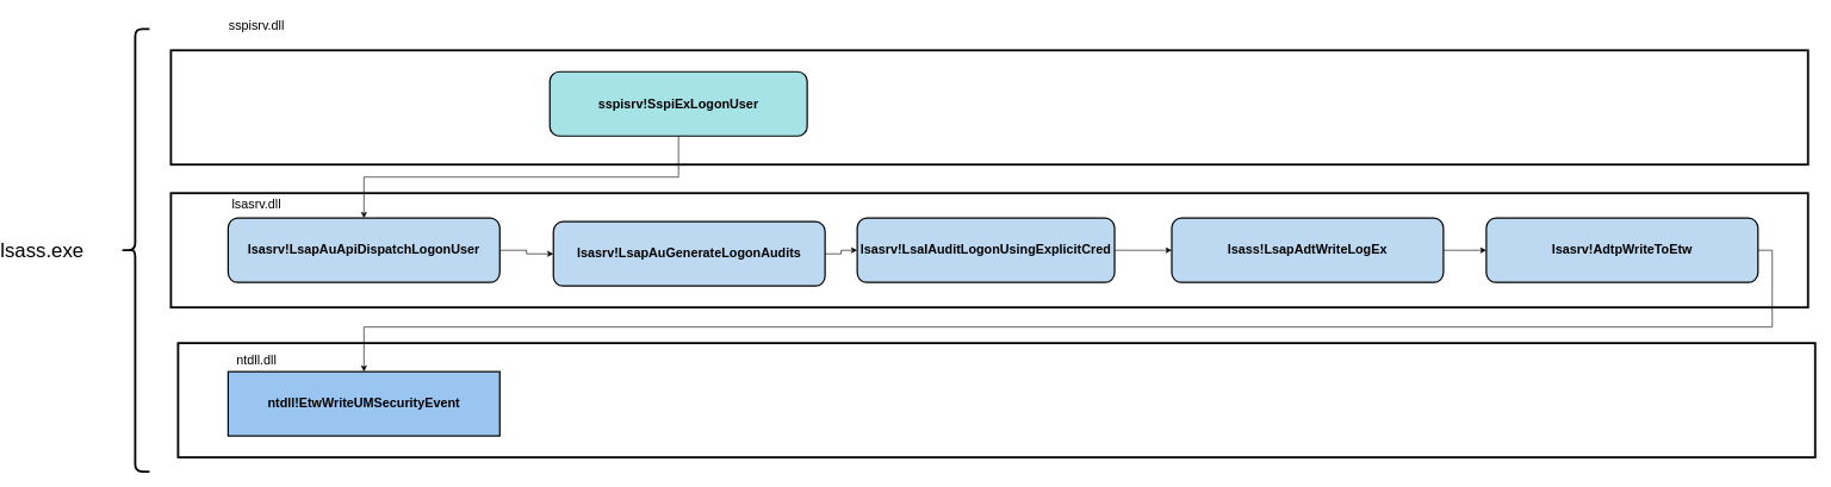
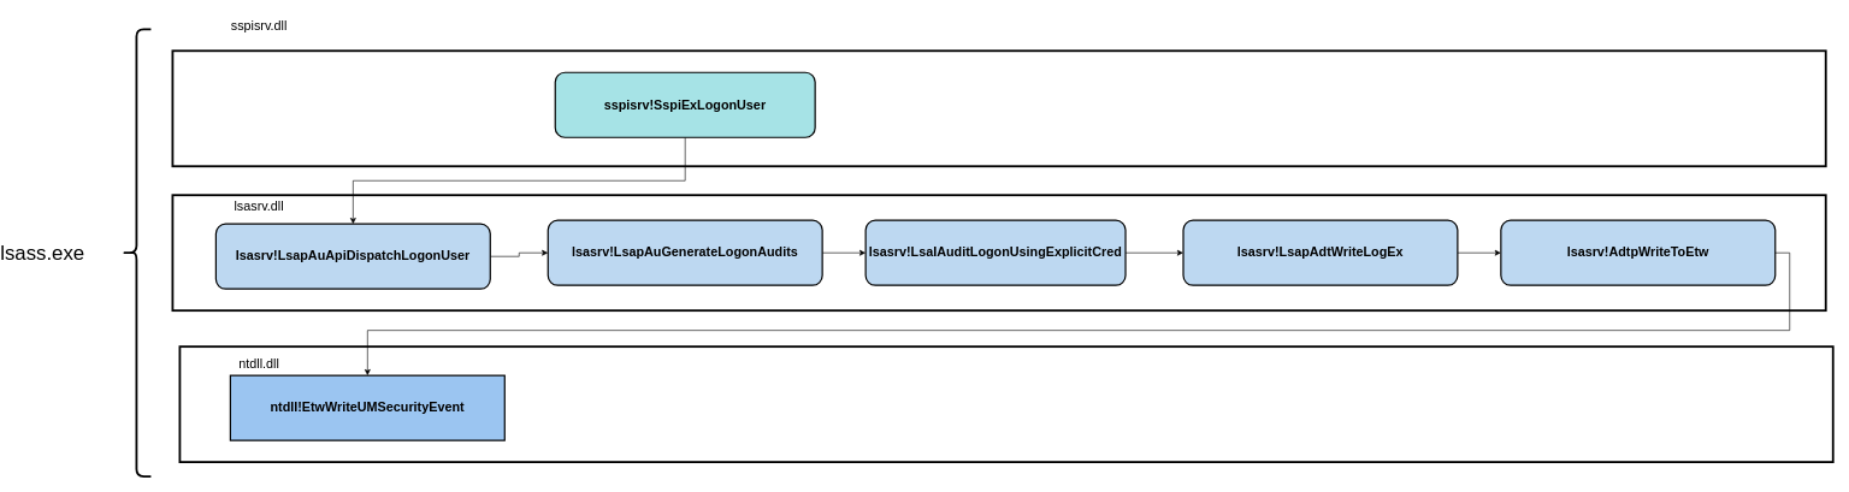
  <mxCell id="0" />
  <mxCell id="1" parent="0" />
  <mxCell id="2" value="" style="rounded=0;whiteSpace=wrap;html=1;fontSize=20;strokeWidth=3;" vertex="1" parent="1"><mxGeometry x="240" y="480" width="2290" height="160" as="geometry" /></mxCell>
  <mxCell id="3" value="" style="rounded=0;whiteSpace=wrap;html=1;fontSize=20;strokeWidth=3;" vertex="1" parent="1"><mxGeometry x="230" y="70" width="2290" height="160" as="geometry" /></mxCell>
  <mxCell id="4" value="&lt;font style=&quot;font-size: 18px;&quot;&gt;sspisrv.dll&lt;/font&gt;" style="text;html=1;strokeColor=none;fillColor=none;align=center;verticalAlign=middle;whiteSpace=wrap;rounded=0;" vertex="1" parent="1"><mxGeometry x="320" y="20" width="60" height="30" as="geometry" /></mxCell>
  <mxCell id="5" value="&lt;span style=&quot;font-size: 28px;&quot;&gt;lsass.exe&lt;/span&gt;" style="text;html=1;strokeColor=none;fillColor=none;align=center;verticalAlign=middle;whiteSpace=wrap;rounded=0;" vertex="1" parent="1"><mxGeometry x="20" y="335" width="60" height="30" as="geometry" /></mxCell>
  <mxCell id="6" value="" style="shape=curlyBracket;whiteSpace=wrap;html=1;rounded=1;fontSize=20;strokeWidth=3;" vertex="1" parent="1"><mxGeometry x="160" y="40" width="40" height="620" as="geometry" /></mxCell>
  <mxCell id="7" value="" style="rounded=0;whiteSpace=wrap;html=1;fontSize=20;strokeWidth=3;" vertex="1" parent="1"><mxGeometry x="230" y="270" width="2290" height="160" as="geometry" /></mxCell>
  <mxCell id="8" value="&lt;font style=&quot;font-size: 18px;&quot;&gt;lsasrv.dll&lt;/font&gt;" style="text;html=1;strokeColor=none;fillColor=none;align=center;verticalAlign=middle;whiteSpace=wrap;rounded=0;" vertex="1" parent="1"><mxGeometry x="320" y="270" width="60" height="30" as="geometry" /></mxCell>
  <mxCell id="9" style="edgeStyle=orthogonalEdgeStyle;rounded=0;orthogonalLoop=1;jettySize=auto;html=1;exitX=0.5;exitY=1;exitDx=0;exitDy=0;startArrow=none;" edge="1" parent="1" source="2" target="2"><mxGeometry relative="1" as="geometry" /></mxCell>
  <mxCell id="10" value="&lt;b&gt;lsasrv!AdtpWriteToEtw&lt;/b&gt;" style="rounded=1;whiteSpace=wrap;html=1;fontSize=18;strokeWidth=2;fillColor=#BDD8F1;" vertex="1" parent="1"><mxGeometry x="2070" y="305" width="380" height="90" as="geometry" /></mxCell>
  <mxCell id="11" style="edgeStyle=orthogonalEdgeStyle;rounded=0;orthogonalLoop=1;jettySize=auto;html=1;entryX=0;entryY=0.5;entryDx=0;entryDy=0;" edge="1" parent="1" source="12" target="10"><mxGeometry relative="1" as="geometry" /></mxCell>
- <mxCell id="12" value="&lt;b&gt;lsass!LsapAdtWriteLogEx&lt;/b&gt;" style="rounded=1;whiteSpace=wrap;html=1;fontSize=18;strokeWidth=2;fillColor=#BDD8F1;" vertex="1" parent="1"><mxGeometry x="1630" y="305" width="380" height="90" as="geometry" /></mxCell>
+ <mxCell id="12" value="&lt;b&gt;lsasrv!LsapAdtWriteLogEx&lt;/b&gt;" style="rounded=1;whiteSpace=wrap;html=1;fontSize=18;strokeWidth=2;fillColor=#BDD8F1;" vertex="1" parent="1"><mxGeometry x="1630" y="305" width="380" height="90" as="geometry" /></mxCell>
  <mxCell id="13" style="edgeStyle=orthogonalEdgeStyle;rounded=0;orthogonalLoop=1;jettySize=auto;html=1;entryX=0;entryY=0.5;entryDx=0;entryDy=0;" edge="1" parent="1" source="14" target="23"><mxGeometry relative="1" as="geometry" /></mxCell>
- <mxCell id="14" value="&lt;b&gt;lsasrv!LsapAuGenerateLogonAudits&lt;/b&gt;" style="rounded=1;whiteSpace=wrap;html=1;fontSize=18;strokeWidth=2;fillColor=#BDD8F1;" vertex="1" parent="1"><mxGeometry x="765" y="310" width="380" height="90" as="geometry" /></mxCell>
+ <mxCell id="14" value="&lt;b&gt;lsasrv!LsapAuGenerateLogonAudits&lt;/b&gt;" style="rounded=1;whiteSpace=wrap;html=1;fontSize=18;strokeWidth=2;fillColor=#BDD8F1;" vertex="1" parent="1"><mxGeometry x="750" y="305" width="380" height="90" as="geometry" /></mxCell>
  <mxCell id="15" style="edgeStyle=orthogonalEdgeStyle;rounded=0;orthogonalLoop=1;jettySize=auto;html=1;exitX=1;exitY=0.5;exitDx=0;exitDy=0;entryX=0;entryY=0.5;entryDx=0;entryDy=0;" edge="1" parent="1" source="16" target="14"><mxGeometry relative="1" as="geometry" /></mxCell>
- <mxCell id="16" value="&lt;b&gt;lsasrv!LsapAuApiDispatchLogonUser&lt;/b&gt;" style="rounded=1;whiteSpace=wrap;html=1;fontSize=18;strokeWidth=2;fillColor=#BDD8F1;" vertex="1" parent="1"><mxGeometry x="310" y="305" width="380" height="90" as="geometry" /></mxCell>
+ <mxCell id="16" value="&lt;b&gt;lsasrv!LsapAuApiDispatchLogonUser&lt;/b&gt;" style="rounded=1;whiteSpace=wrap;html=1;fontSize=18;strokeWidth=2;fillColor=#BDD8F1;" vertex="1" parent="1"><mxGeometry x="290" y="310" width="380" height="90" as="geometry" /></mxCell>
  <mxCell id="17" value="&lt;font style=&quot;font-size: 18px;&quot;&gt;ntdll.dll&lt;/font&gt;" style="text;html=1;strokeColor=none;fillColor=none;align=center;verticalAlign=middle;whiteSpace=wrap;rounded=0;" vertex="1" parent="1"><mxGeometry x="320" y="490" width="60" height="30" as="geometry" /></mxCell>
  <mxCell id="18" style="edgeStyle=orthogonalEdgeStyle;rounded=0;orthogonalLoop=1;jettySize=auto;html=1;entryX=0.5;entryY=0;entryDx=0;entryDy=0;exitX=1;exitY=0.5;exitDx=0;exitDy=0;" edge="1" parent="1" source="10" target="19"><mxGeometry relative="1" as="geometry"><mxPoint x="2270" y="400" as="sourcePoint" /></mxGeometry></mxCell>
  <mxCell id="19" value="&lt;b&gt;ntdll!EtwWriteUMSecurityEvent&lt;/b&gt;" style="whiteSpace=wrap;html=1;fontSize=18;strokeWidth=2;fillColor=#9BC5F1;rounded=0;" vertex="1" parent="1"><mxGeometry x="310" y="520" width="380" height="90" as="geometry" /></mxCell>
  <mxCell id="20" style="edgeStyle=orthogonalEdgeStyle;rounded=0;orthogonalLoop=1;jettySize=auto;html=1;exitX=0.5;exitY=1;exitDx=0;exitDy=0;" edge="1" parent="1" source="21" target="16"><mxGeometry relative="1" as="geometry" /></mxCell>
  <mxCell id="21" value="&lt;b&gt;sspisrv!SspiExLogonUser&lt;/b&gt;" style="rounded=1;whiteSpace=wrap;html=1;fontSize=18;strokeWidth=2;fillColor=#A6E3E6;" vertex="1" parent="1"><mxGeometry x="760" y="100" width="360" height="90" as="geometry" /></mxCell>
  <mxCell id="22" style="edgeStyle=orthogonalEdgeStyle;rounded=0;orthogonalLoop=1;jettySize=auto;html=1;entryX=0;entryY=0.5;entryDx=0;entryDy=0;" edge="1" parent="1" source="23" target="12"><mxGeometry relative="1" as="geometry" /></mxCell>
  <mxCell id="23" value="&lt;b&gt;lsasrv!LsaIAuditLogonUsingExplicitCred&lt;/b&gt;" style="rounded=1;whiteSpace=wrap;html=1;fontSize=18;strokeWidth=2;fillColor=#BDD8F1;" vertex="1" parent="1"><mxGeometry x="1190" y="305" width="360" height="90" as="geometry" /></mxCell>
